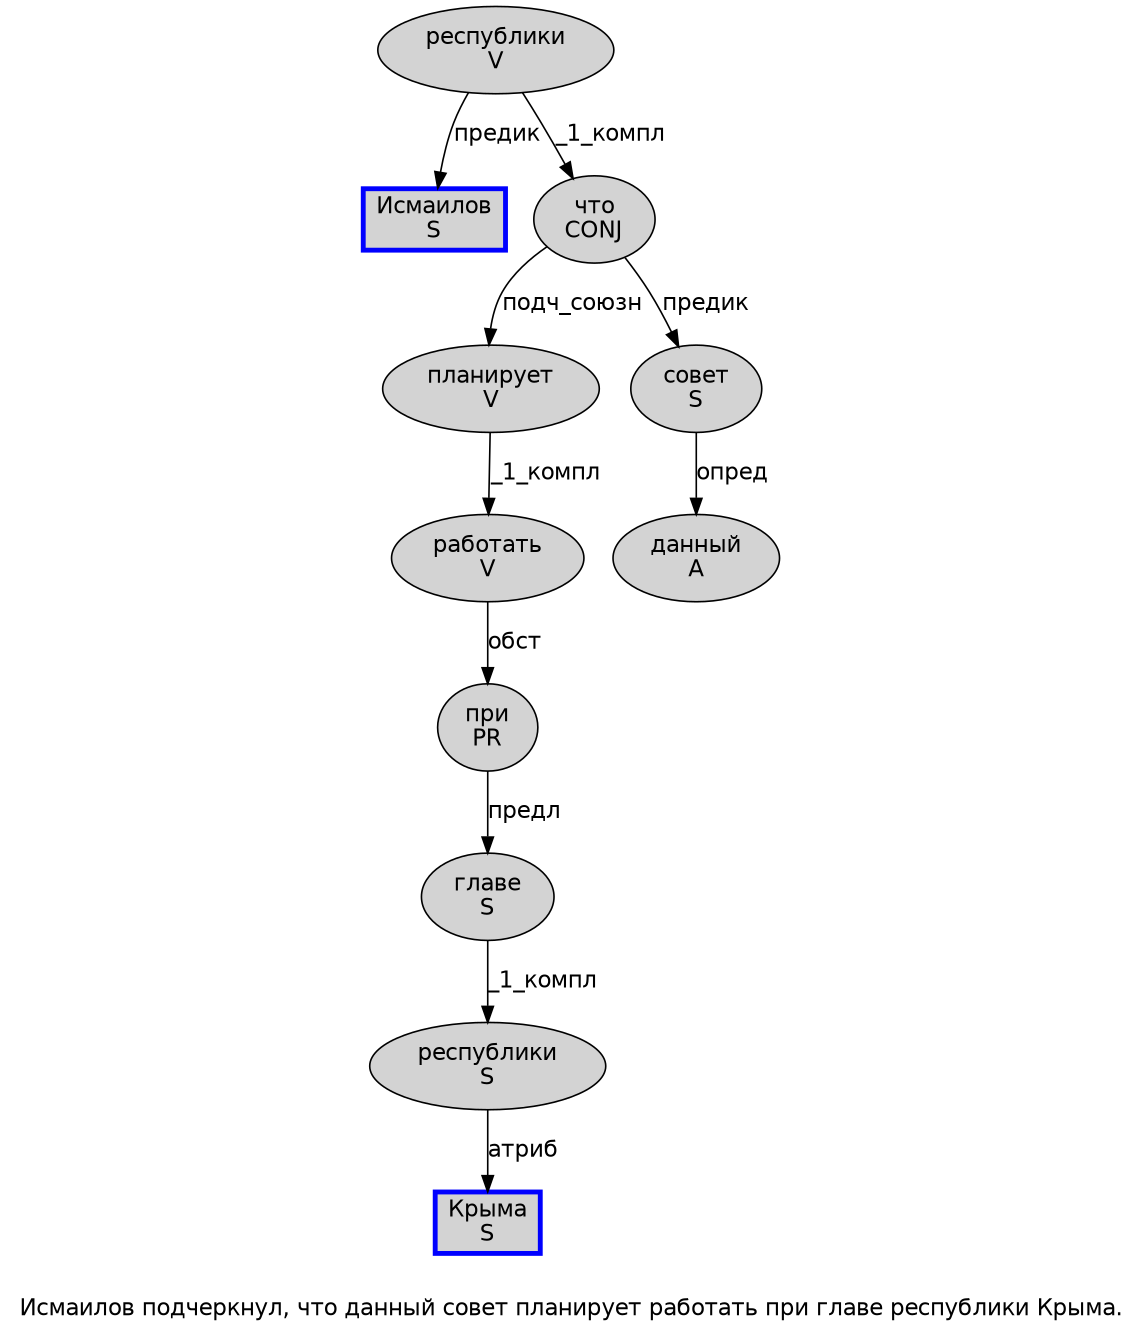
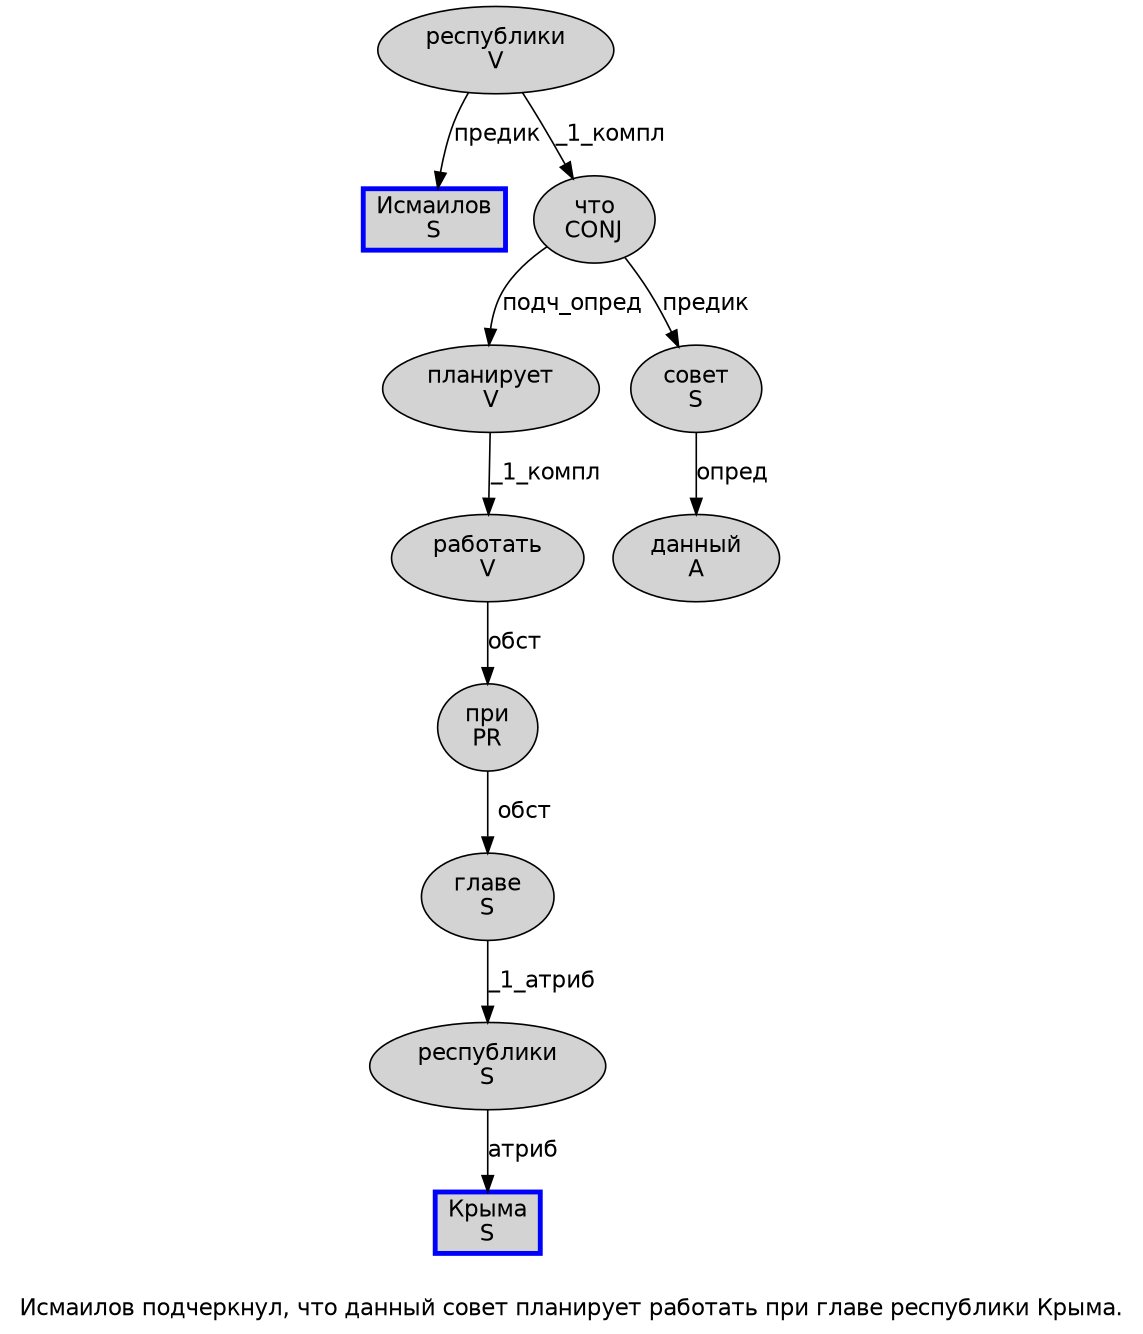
  digraph {
    fontname="DejaVu Sans"
    label="Исмаилов подчеркнул, что данный совет планирует работать при главе республики Крыма."
    node [fillcolor=lightgray fontname="DejaVu Sans" penwidth=1 shape=ellipse style=filled]
    edge [fontname="DejaVu Sans"]
    n1 [color=blue label="Исмаилов\nS" penwidth=3 shape=box]
    n2 [label="республики\nV"]
    n3 [label="что\nCONJ"]
    n4 [label="планирует\nV"]
    n5 [label="совет\nS"]
    n6 [label="работать\nV"]
    n7 [label="данный\nA"]
    n8 [label="при\nPR"]
    n9 [label="главе\nS"]
    n10 [label="республики\nS"]
    n11 [color=blue label="Крыма\nS" penwidth=3 shape=box]
    n2 -> n1 [label="предик"]
    n2 -> n3 [label="_1_компл"]
-   n3 -> n4 [label="подч_союзн"]
+   n3 -> n4 [label="подч_опред"]
    n3 -> n5 [label="предик"]
    n4 -> n6 [label="_1_компл"]
    n5 -> n7 [label="опред"]
    n6 -> n8 [label="обст"]
-   n8 -> n9 [label="предл"]
-   n9 -> n10 [label="_1_компл"]
+   n8 -> n9 [label="обст"]
+   n9 -> n10 [label="_1_атриб"]
    n10 -> n11 [label="атриб"]
  }
